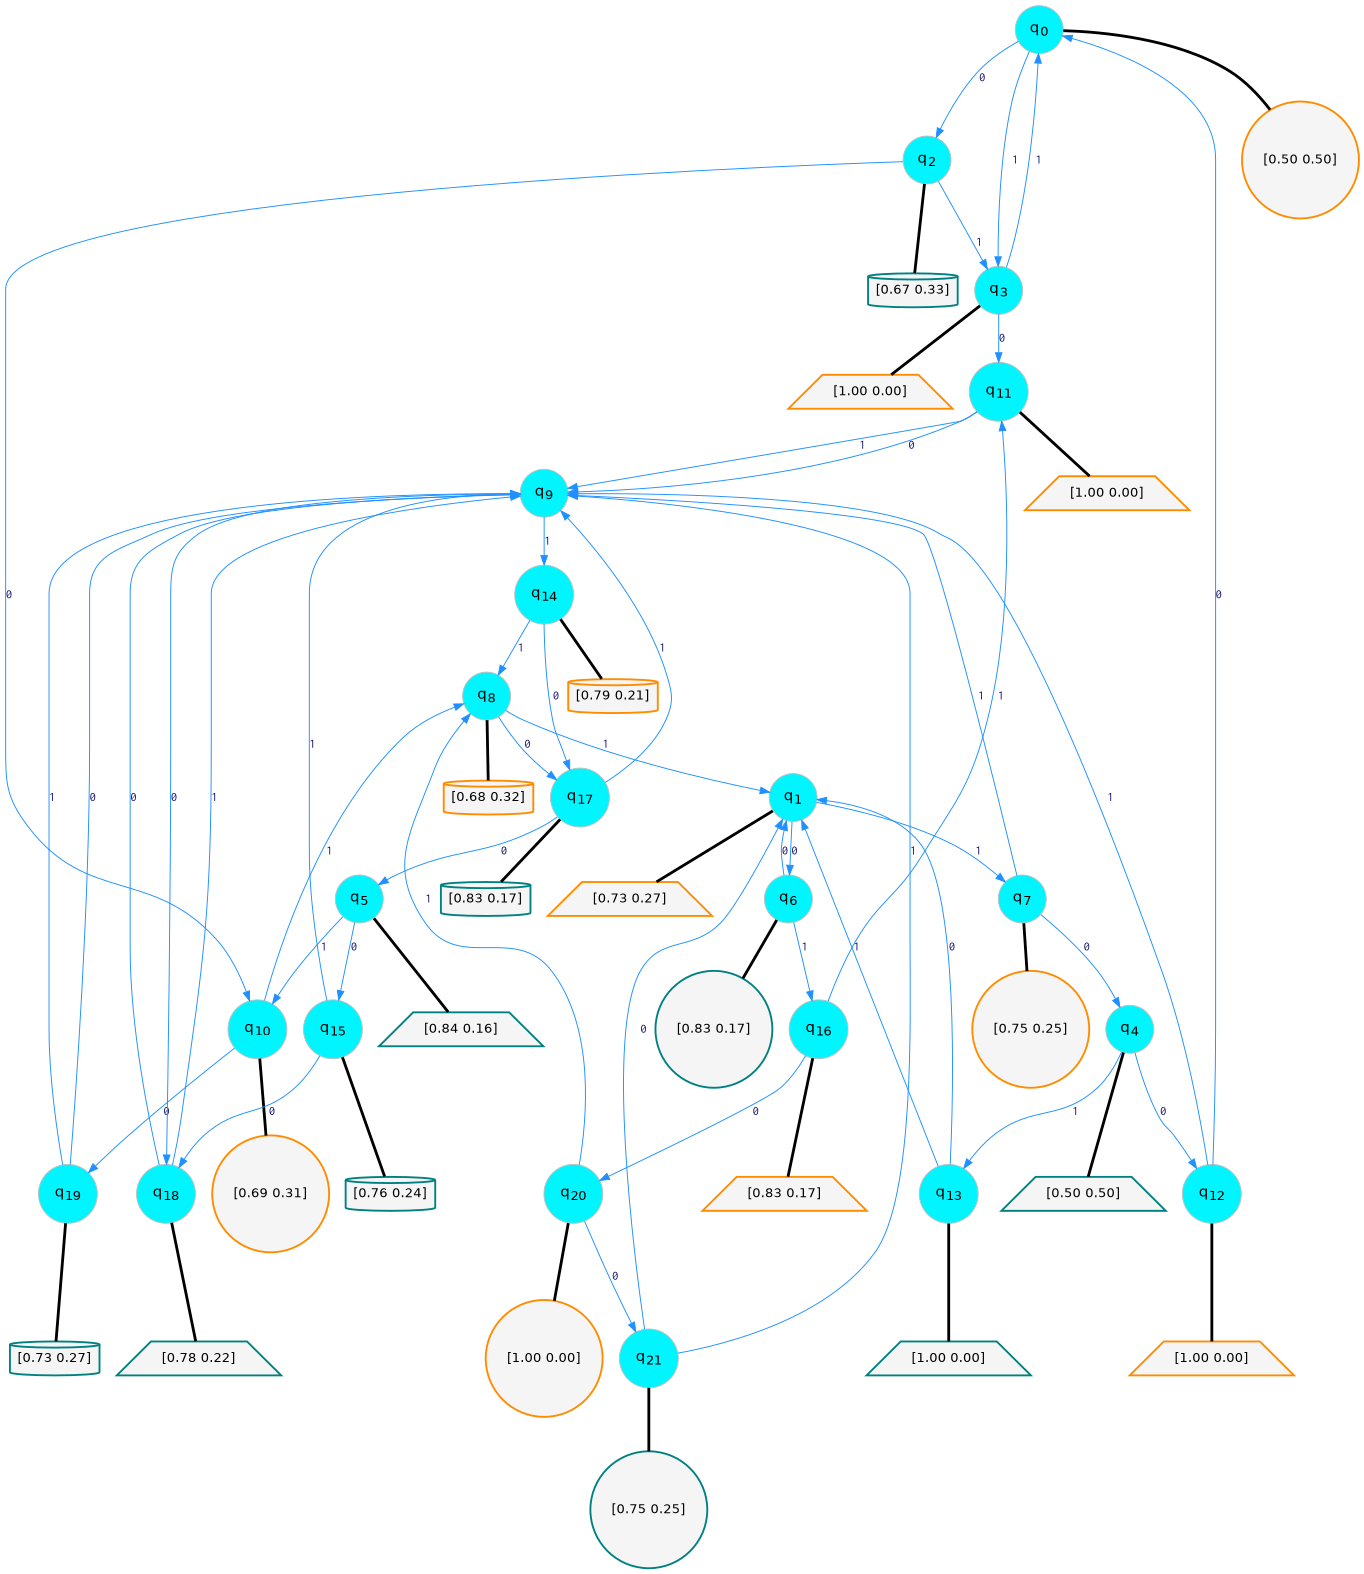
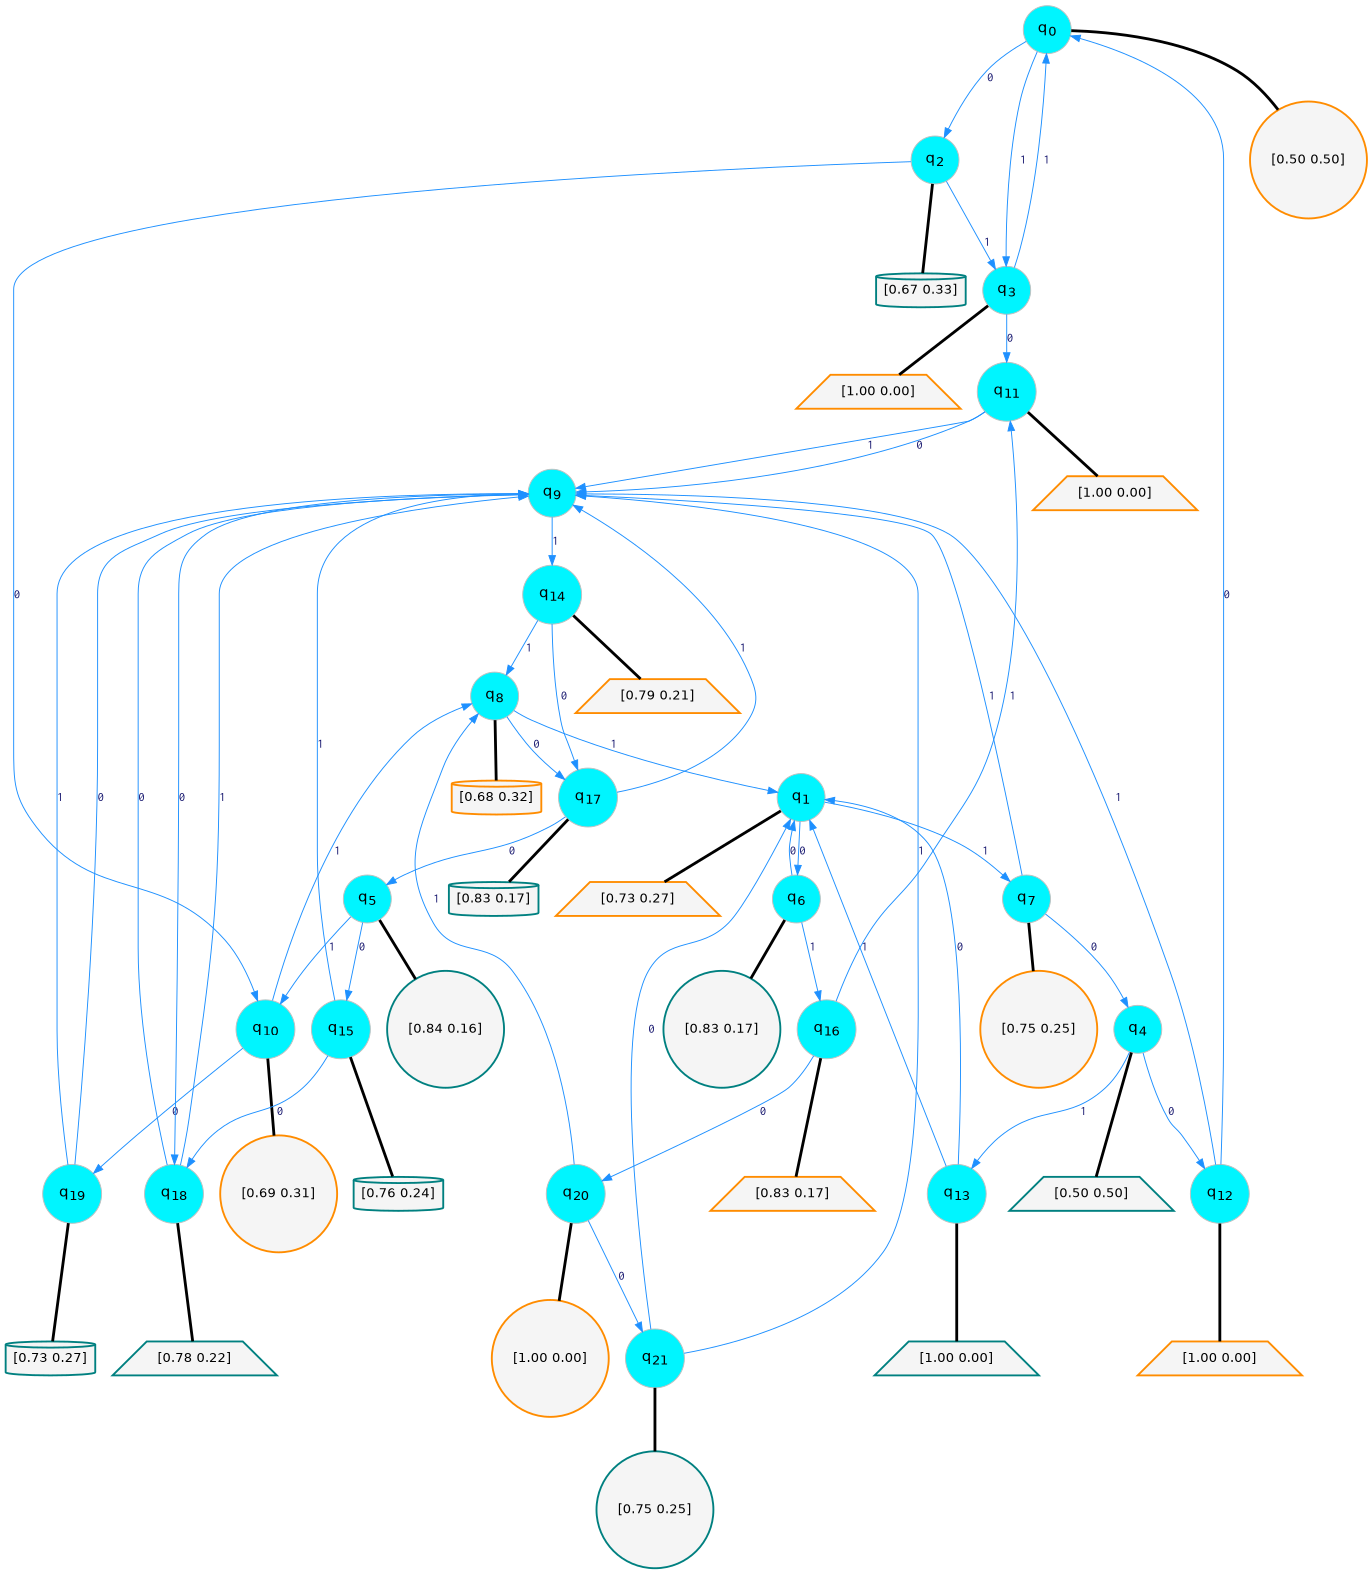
  digraph {
    rankdir=TD
    node [color=gray fillcolor=turquoise1 fontcolor=black fontname=Helvetica fontsize=16 fontweight=bold shape=circle style=filled]
    edge [arrowsize=1 color=dodgerblue1 fontcolor=midnightblue fontname=courier fontweight=bold penwidth=1 style=solid weight=20]
    n1 [label=<q<SUB>0</SUB>>]
    n2 [label=<q<SUB>2</SUB>>]
    n3 [label=<q<SUB>3</SUB>>]
    n4 [color=darkorange fillcolor=whitesmoke fontsize=14 label="[0.50 0.50]" penwidth=2]
    n5 [label=<q<SUB>10</SUB>>]
    n6 [color=teal fillcolor=whitesmoke fontsize=14 label="[0.67 0.33]" penwidth=2 shape=cylinder]
    n7 [label=<q<SUB>11</SUB>>]
    n8 [color=darkorange fillcolor=whitesmoke fontsize=14 label="[1.00 0.00]" penwidth=2 shape=trapezium]
    n9 [label=<q<SUB>1</SUB>>]
    n10 [label=<q<SUB>6</SUB>>]
    n11 [label=<q<SUB>7</SUB>>]
    n12 [color=darkorange fillcolor=whitesmoke fontsize=14 label="[0.73 0.27]" penwidth=2 shape=trapezium]
    n13 [label=<q<SUB>16</SUB>>]
    n14 [color=teal fillcolor=whitesmoke fontsize=14 label="[0.83 0.17]" penwidth=2]
    n15 [label=<q<SUB>4</SUB>>]
    n16 [label=<q<SUB>9</SUB>>]
    n17 [color=darkorange fillcolor=whitesmoke fontsize=14 label="[0.75 0.25]" penwidth=2]
    n18 [label=<q<SUB>8</SUB>>]
    n19 [label=<q<SUB>19</SUB>>]
    n20 [color=darkorange fillcolor=whitesmoke fontsize=14 label="[0.69 0.31]" penwidth=2]
    n21 [color=darkorange fillcolor=whitesmoke fontsize=14 label="[1.00 0.00]" penwidth=2 shape=trapezium]
    n22 [label=<q<SUB>12</SUB>>]
    n23 [label=<q<SUB>13</SUB>>]
    n24 [color=teal fillcolor=whitesmoke fontsize=14 label="[0.50 0.50]" penwidth=2 shape=trapezium]
    n25 [color=darkorange fillcolor=whitesmoke fontsize=14 label="[1.00 0.00]" penwidth=2 shape=trapezium]
    n26 [color=teal fillcolor=whitesmoke fontsize=14 label="[1.00 0.00]" penwidth=2 shape=trapezium]
    n27 [label=<q<SUB>5</SUB>>]
    n28 [label=<q<SUB>15</SUB>>]
-   n29 [color=teal fillcolor=whitesmoke fontsize=14 label="[0.84 0.16]" penwidth=2 shape=trapezium]
+   n29 [color=teal fillcolor=whitesmoke fontsize=14 label="[0.84 0.16]" penwidth=2]
    n30 [label=<q<SUB>18</SUB>>]
    n31 [color=teal fillcolor=whitesmoke fontsize=14 label="[0.76 0.24]" penwidth=2 shape=cylinder]
    n32 [label=<q<SUB>20</SUB>>]
    n33 [color=darkorange fillcolor=whitesmoke fontsize=14 label="[0.83 0.17]" penwidth=2 shape=trapezium]
    n34 [label=<q<SUB>14</SUB>>]
    n35 [label=<q<SUB>17</SUB>>]
    n36 [color=darkorange fillcolor=whitesmoke fontsize=14 label="[0.68 0.32]" penwidth=2 shape=cylinder]
    n37 [color=teal fillcolor=whitesmoke fontsize=14 label="[0.83 0.17]" penwidth=2 shape=cylinder]
-   n38 [color=darkorange fillcolor=whitesmoke fontsize=14 label="[0.79 0.21]" penwidth=2 shape=cylinder]
+   n38 [color=darkorange fillcolor=whitesmoke fontsize=14 label="[0.79 0.21]" penwidth=2 shape=trapezium]
    n39 [color=teal fillcolor=whitesmoke fontsize=14 label="[0.78 0.22]" penwidth=2 shape=trapezium]
    n40 [color=teal fillcolor=whitesmoke fontsize=14 label="[0.73 0.27]" penwidth=2 shape=cylinder]
    n41 [label=<q<SUB>21</SUB>>]
    n42 [color=darkorange fillcolor=whitesmoke fontsize=14 label="[1.00 0.00]" penwidth=2]
    n43 [color=teal fillcolor=whitesmoke fontsize=14 label="[0.75 0.25]" penwidth=2]
    n1 -> n2 [label=0]
    n1 -> n3 [label=1]
    n1 -> n4 [arrowhead=none color=black penwidth=3]
    n2 -> n3 [label=1]
    n2 -> n5 [label=0]
    n2 -> n6 [arrowhead=none color=black penwidth=3]
    n3 -> n1 [label=1]
    n3 -> n7 [label=0]
    n3 -> n8 [arrowhead=none color=black penwidth=3]
    n5 -> n18 [label=1]
    n5 -> n19 [label=0]
    n5 -> n20 [arrowhead=none color=black penwidth=3]
    n7 -> n16 [label=0]
    n7 -> n16 [label=1]
    n7 -> n21 [arrowhead=none color=black penwidth=3]
    n9 -> n10 [label=0]
    n9 -> n11 [label=1]
    n9 -> n12 [arrowhead=none color=black penwidth=3]
    n10 -> n9 [label=0]
    n10 -> n13 [label=1]
    n10 -> n14 [arrowhead=none color=black penwidth=3]
    n11 -> n15 [label=0]
    n11 -> n16 [label=1]
    n11 -> n17 [arrowhead=none color=black penwidth=3]
    n13 -> n7 [label=1]
    n13 -> n32 [label=0]
    n13 -> n33 [arrowhead=none color=black penwidth=3]
    n15 -> n22 [label=0]
    n15 -> n23 [label=1]
    n15 -> n24 [arrowhead=none color=black penwidth=3]
    n16 -> n30 [label=0]
    n16 -> n34 [label=1]
    n18 -> n9 [label=1]
    n18 -> n35 [label=0]
    n18 -> n36 [arrowhead=none color=black penwidth=3]
    n19 -> n16 [label=0]
    n19 -> n16 [label=1]
    n19 -> n40 [arrowhead=none color=black penwidth=3]
    n22 -> n1 [label=0]
    n22 -> n16 [label=1]
    n22 -> n25 [arrowhead=none color=black penwidth=3]
    n23 -> n9 [label=0]
    n23 -> n9 [label=1]
    n23 -> n26 [arrowhead=none color=black penwidth=3]
    n27 -> n5 [label=1]
    n27 -> n28 [label=0]
    n27 -> n29 [arrowhead=none color=black penwidth=3]
    n28 -> n16 [label=1]
    n28 -> n30 [label=0]
    n28 -> n31 [arrowhead=none color=black penwidth=3]
    n30 -> n16 [label=0]
    n30 -> n16 [label=1]
    n30 -> n39 [arrowhead=none color=black penwidth=3]
    n32 -> n18 [label=1]
    n32 -> n41 [label=0]
    n32 -> n42 [arrowhead=none color=black penwidth=3]
    n34 -> n18 [label=1]
    n34 -> n35 [label=0]
    n34 -> n38 [arrowhead=none color=black penwidth=3]
    n35 -> n16 [label=1]
    n35 -> n27 [label=0]
    n35 -> n37 [arrowhead=none color=black penwidth=3]
    n41 -> n9 [label=0]
    n41 -> n16 [label=1]
    n41 -> n43 [arrowhead=none color=black penwidth=3]
  }
